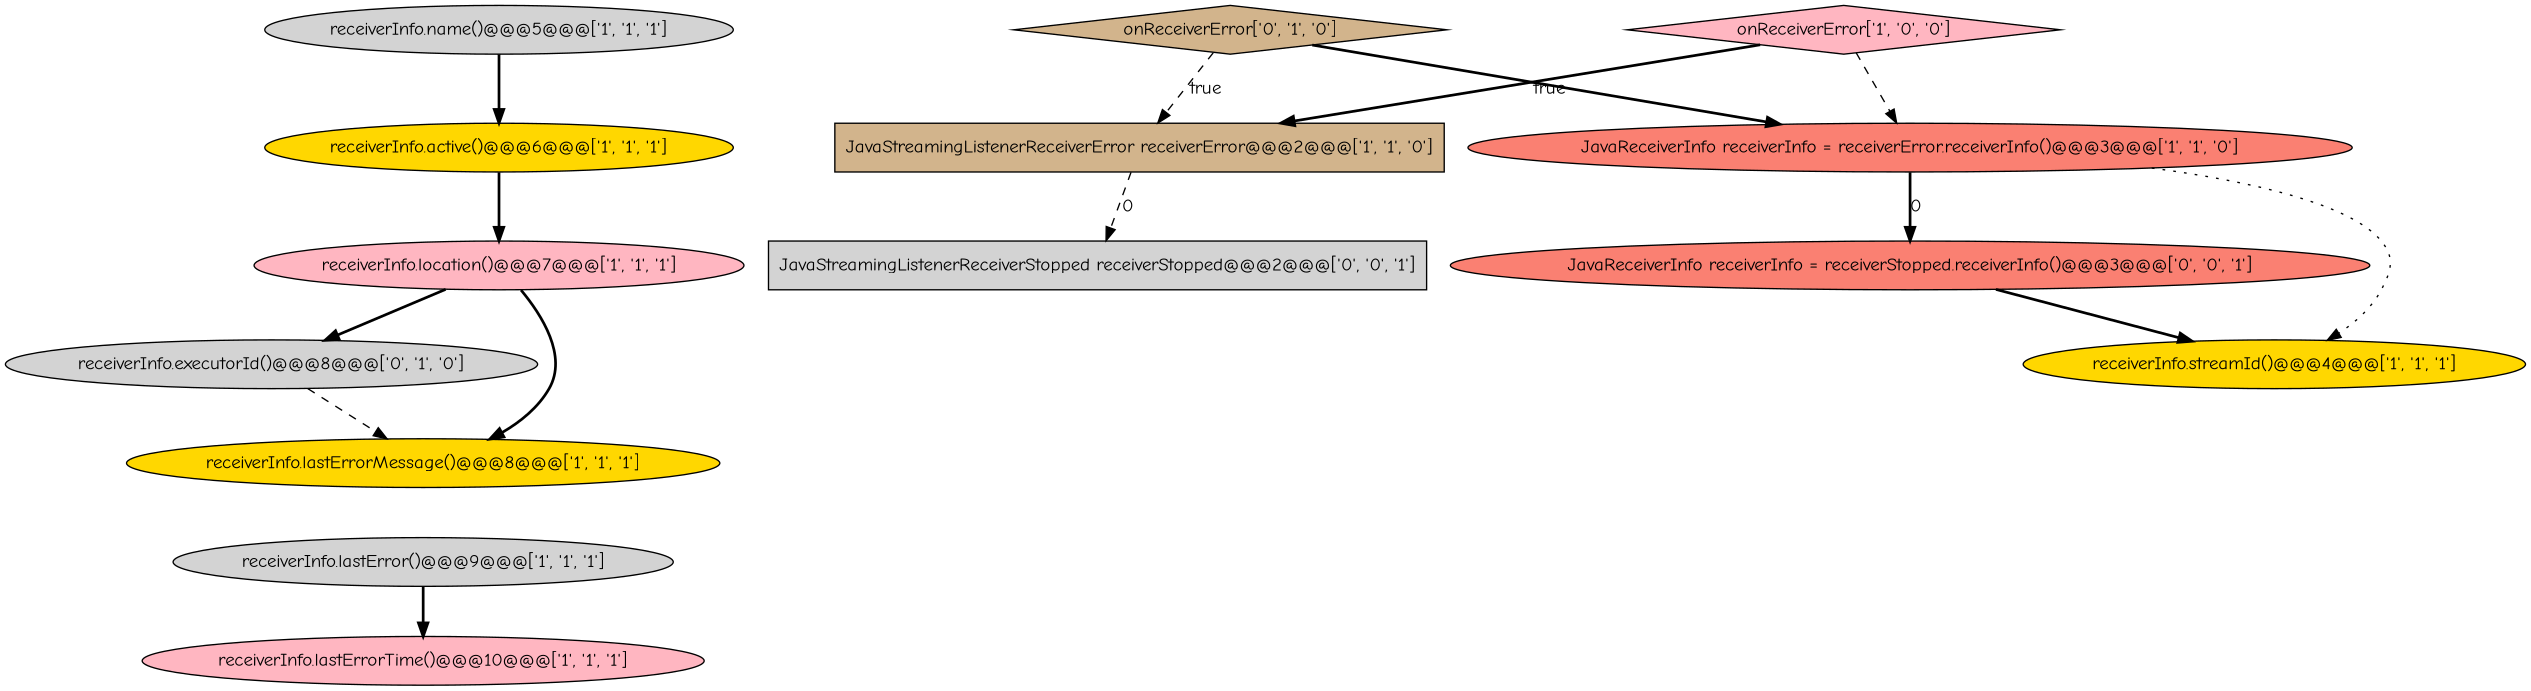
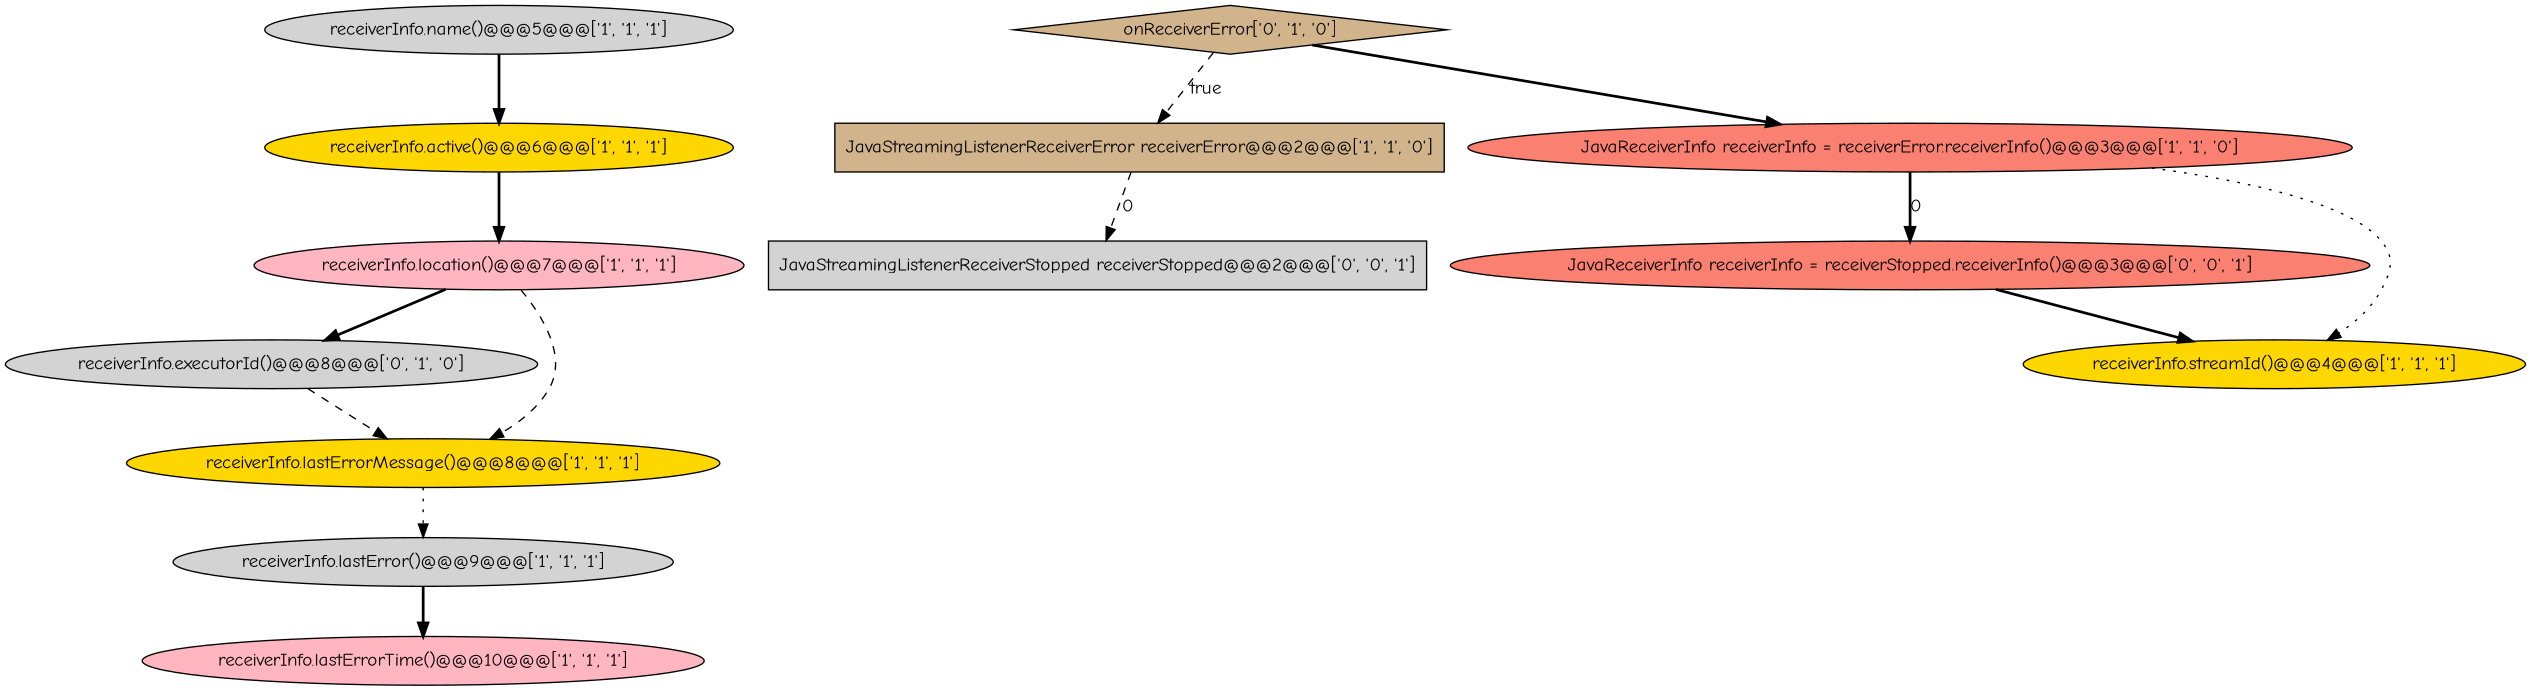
  digraph {
    fontname="Comic Neue"
    node [fillcolor=lightgrey fontname="Comic Neue" shape=ellipse style=filled]
    edge [fontname="Comic Neue" style=bold]
    n1 [fillcolor=lightpink label="receiverInfo.lastErrorTime()@@@10@@@['1', '1', '1']"]
    n2 [label="receiverInfo.executorId()@@@8@@@['0', '1', '0']"]
    n3 [fillcolor=gold label="receiverInfo.lastErrorMessage()@@@8@@@['1', '1', '1']"]
    n4 [label="receiverInfo.lastError()@@@9@@@['1', '1', '1']"]
    n5 [label="JavaStreamingListenerReceiverStopped receiverStopped@@@2@@@['0', '0', '1']" shape=box]
    n6 [fillcolor=salmon label="JavaReceiverInfo receiverInfo = receiverError.receiverInfo()@@@3@@@['1', '1', '0']"]
    n7 [fillcolor=salmon label="JavaReceiverInfo receiverInfo = receiverStopped.receiverInfo()@@@3@@@['0', '0', '1']"]
    n8 [fillcolor=gold label="receiverInfo.streamId()@@@4@@@['1', '1', '1']"]
    n9 [label="receiverInfo.name()@@@5@@@['1', '1', '1']"]
    n10 [fillcolor=gold label="receiverInfo.active()@@@6@@@['1', '1', '1']"]
    n11 [fillcolor=lightpink label="receiverInfo.location()@@@7@@@['1', '1', '1']"]
    n12 [fillcolor=tan label="onReceiverError['0', '1', '0']" shape=diamond]
    n13 [fillcolor=tan label="JavaStreamingListenerReceiverError receiverError@@@2@@@['1', '1', '0']" shape=box]
-   n14 [fillcolor=lightpink label="onReceiverError['1', '0', '0']" shape=diamond]
    n2 -> n3 [style=dashed]
+   n3 -> n4 [style=dotted]
    n4 -> n1
    n6 -> n7 [label=0]
    n6 -> n8 [style=dotted]
    n7 -> n8
    n9 -> n10
    n10 -> n11
    n11 -> n2
-   n11 -> n3
+   n11 -> n3 [style=dashed]
    n12 -> n6
    n12 -> n13 [label=true style=dashed]
    n13 -> n5 [label=0 style=dashed]
-   n14 -> n6 [style=dashed]
-   n14 -> n13 [label=true]
  }
